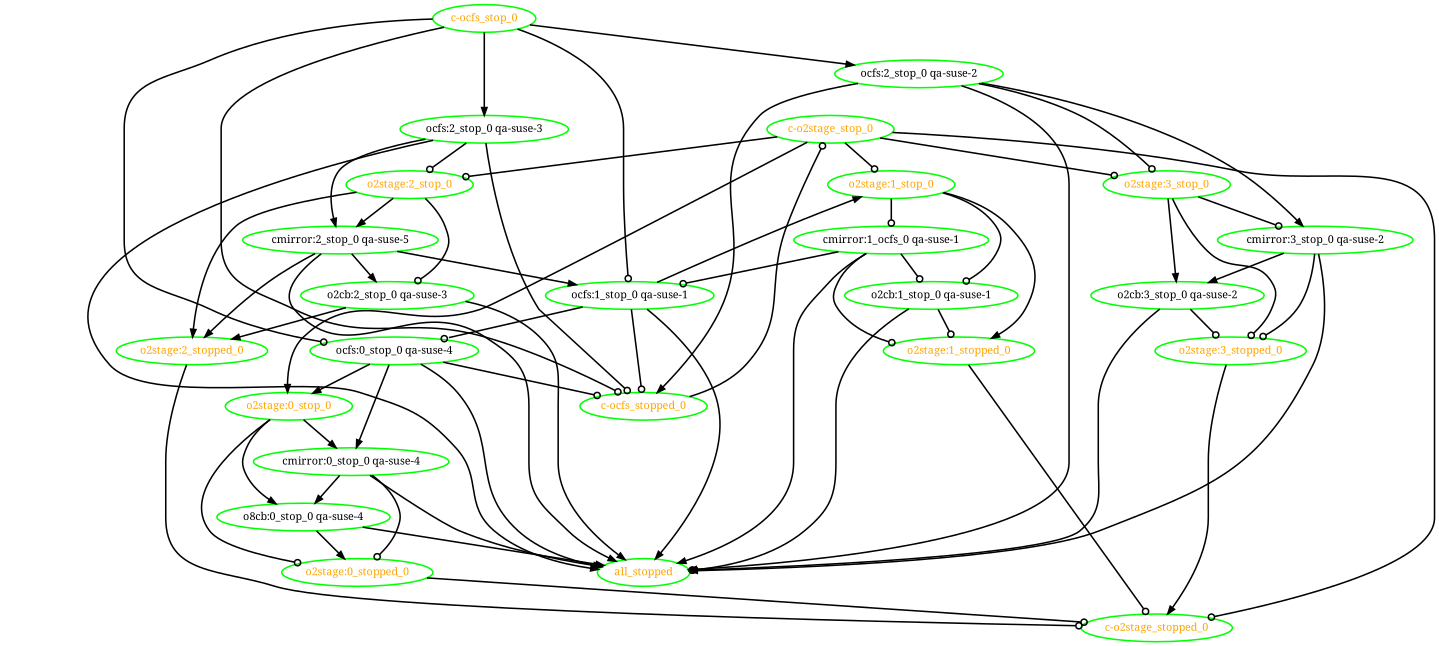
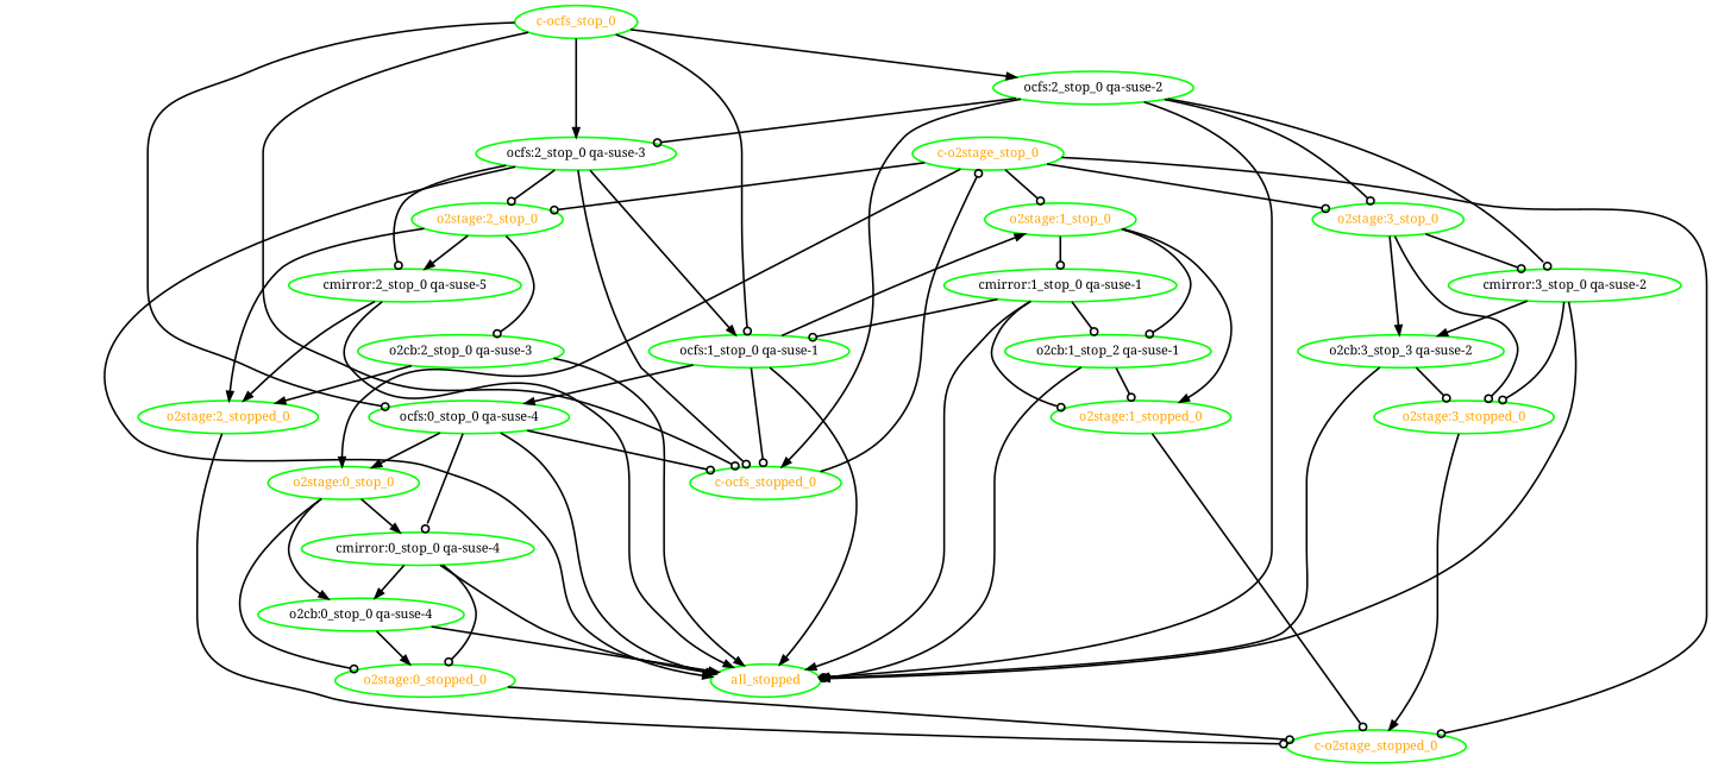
  digraph {
    fontname="Noto Serif"
    node [color=green fontcolor=orange fontname="Noto Serif" style=bold]
    edge [arrowhead=odot fontname="Noto Serif" style=bold]
    "c-o2stage_stop_0"
    "c-o2stage_stopped_0"
    "o2stage:0_stop_0"
    "o2stage:1_stop_0"
    "o2stage:2_stop_0"
    "o2stage:3_stop_0"
    "cmirror:0_stop_0 qa-suse-4" [fontcolor=black]
-   "o2cb:0_stop_0 qa-suse-4" [fontcolor=black label="o8cb:0_stop_0 qa-suse-4"]
+   "o2cb:0_stop_0 qa-suse-4" [fontcolor=black]
    "o2stage:0_stopped_0"
-   "cmirror:1_stop_0 qa-suse-1" [fontcolor=black label="cmirror:1_ocfs_0 qa-suse-1"]
-   "o2cb:1_stop_0 qa-suse-1" [fontcolor=black]
+   "cmirror:1_stop_0 qa-suse-1" [fontcolor=black]
+   "o2cb:1_stop_0 qa-suse-1" [fontcolor=black label="o2cb:1_stop_2 qa-suse-1"]
    "o2stage:1_stopped_0"
    n13 [fontcolor=black label="cmirror:2_stop_0 qa-suse-5"]
    "o2cb:2_stop_0 qa-suse-3" [fontcolor=black]
    "o2stage:2_stopped_0"
    "cmirror:3_stop_0 qa-suse-2" [fontcolor=black]
-   "o2cb:3_stop_0 qa-suse-2" [fontcolor=black]
+   "o2cb:3_stop_0 qa-suse-2" [fontcolor=black label="o2cb:3_stop_3 qa-suse-2"]
    "o2stage:3_stopped_0"
    all_stopped
    "ocfs:1_stop_0 qa-suse-1" [fontcolor=black]
    "c-ocfs_stop_0"
    "c-ocfs_stopped_0"
    "ocfs:0_stop_0 qa-suse-4" [fontcolor=black]
    "ocfs:2_stop_0 qa-suse-3" [fontcolor=black]
    n25 [fontcolor=black label="ocfs:2_stop_0 qa-suse-2"]
    "c-o2stage_stop_0" -> "c-o2stage_stopped_0"
    "c-o2stage_stop_0" -> "o2stage:0_stop_0" [arrowhead=normal]
    "c-o2stage_stop_0" -> "o2stage:1_stop_0"
    "c-o2stage_stop_0" -> "o2stage:2_stop_0"
    "c-o2stage_stop_0" -> "o2stage:3_stop_0"
    "o2stage:0_stop_0" -> "cmirror:0_stop_0 qa-suse-4" [arrowhead=normal]
    "o2stage:0_stop_0" -> "o2cb:0_stop_0 qa-suse-4" [arrowhead=normal]
    "o2stage:0_stop_0" -> "o2stage:0_stopped_0"
    "o2stage:1_stop_0" -> "cmirror:1_stop_0 qa-suse-1"
    "o2stage:1_stop_0" -> "o2cb:1_stop_0 qa-suse-1"
    "o2stage:1_stop_0" -> "o2stage:1_stopped_0" [arrowhead=normal]
    "o2stage:2_stop_0" -> n13 [arrowhead=normal]
    "o2stage:2_stop_0" -> "o2cb:2_stop_0 qa-suse-3"
    "o2stage:2_stop_0" -> "o2stage:2_stopped_0" [arrowhead=normal]
    "o2stage:3_stop_0" -> "cmirror:3_stop_0 qa-suse-2"
    "o2stage:3_stop_0" -> "o2cb:3_stop_0 qa-suse-2" [arrowhead=normal]
    "o2stage:3_stop_0" -> "o2stage:3_stopped_0"
    "cmirror:0_stop_0 qa-suse-4" -> "o2cb:0_stop_0 qa-suse-4" [arrowhead=normal]
    "cmirror:0_stop_0 qa-suse-4" -> "o2stage:0_stopped_0"
    "cmirror:0_stop_0 qa-suse-4" -> all_stopped [arrowhead=normal]
    "o2cb:0_stop_0 qa-suse-4" -> "o2stage:0_stopped_0" [arrowhead=normal]
    "o2cb:0_stop_0 qa-suse-4" -> all_stopped [arrowhead=normal]
    "o2stage:0_stopped_0" -> "c-o2stage_stopped_0"
    "cmirror:1_stop_0 qa-suse-1" -> "o2cb:1_stop_0 qa-suse-1"
    "cmirror:1_stop_0 qa-suse-1" -> "o2stage:1_stopped_0"
    "cmirror:1_stop_0 qa-suse-1" -> all_stopped [arrowhead=normal]
    "cmirror:1_stop_0 qa-suse-1" -> "ocfs:1_stop_0 qa-suse-1"
    "o2cb:1_stop_0 qa-suse-1" -> "o2stage:1_stopped_0"
    "o2cb:1_stop_0 qa-suse-1" -> all_stopped
    "o2stage:1_stopped_0" -> "c-o2stage_stopped_0"
-   n13 -> "o2cb:2_stop_0 qa-suse-3" [arrowhead=normal]
    n13 -> "o2stage:2_stopped_0" [arrowhead=normal]
    n13 -> all_stopped [arrowhead=normal]
    "o2cb:2_stop_0 qa-suse-3" -> "o2stage:2_stopped_0" [arrowhead=normal]
    "o2cb:2_stop_0 qa-suse-3" -> all_stopped [arrowhead=normal]
    "o2stage:2_stopped_0" -> "c-o2stage_stopped_0"
    "cmirror:3_stop_0 qa-suse-2" -> "o2cb:3_stop_0 qa-suse-2" [arrowhead=normal]
    "cmirror:3_stop_0 qa-suse-2" -> "o2stage:3_stopped_0"
    "cmirror:3_stop_0 qa-suse-2" -> all_stopped [arrowhead=normal]
    "o2cb:3_stop_0 qa-suse-2" -> "o2stage:3_stopped_0"
    "o2cb:3_stop_0 qa-suse-2" -> all_stopped
    "o2stage:3_stopped_0" -> "c-o2stage_stopped_0" [arrowhead=normal]
    "ocfs:1_stop_0 qa-suse-1" -> "o2stage:1_stop_0" [arrowhead=normal]
    "ocfs:1_stop_0 qa-suse-1" -> all_stopped [arrowhead=normal]
    "ocfs:1_stop_0 qa-suse-1" -> "c-ocfs_stopped_0"
-   "ocfs:1_stop_0 qa-suse-1" -> "ocfs:0_stop_0 qa-suse-4"
+   "ocfs:1_stop_0 qa-suse-1" -> "ocfs:0_stop_0 qa-suse-4" [arrowhead=normal]
    "c-ocfs_stop_0" -> "ocfs:1_stop_0 qa-suse-1"
    "c-ocfs_stop_0" -> "c-ocfs_stopped_0"
    "c-ocfs_stop_0" -> "ocfs:0_stop_0 qa-suse-4"
    "c-ocfs_stop_0" -> "ocfs:2_stop_0 qa-suse-3" [arrowhead=normal]
    "c-ocfs_stop_0" -> n25 [arrowhead=normal]
    "c-ocfs_stopped_0" -> "c-o2stage_stop_0"
    "ocfs:0_stop_0 qa-suse-4" -> "o2stage:0_stop_0" [arrowhead=normal]
-   "ocfs:0_stop_0 qa-suse-4" -> "cmirror:0_stop_0 qa-suse-4" [arrowhead=normal]
+   "ocfs:0_stop_0 qa-suse-4" -> "cmirror:0_stop_0 qa-suse-4"
    "ocfs:0_stop_0 qa-suse-4" -> all_stopped [arrowhead=normal]
    "ocfs:0_stop_0 qa-suse-4" -> "c-ocfs_stopped_0"
    "ocfs:2_stop_0 qa-suse-3" -> "o2stage:2_stop_0"
-   "ocfs:2_stop_0 qa-suse-3" -> n13 [arrowhead=normal]
+   "ocfs:2_stop_0 qa-suse-3" -> n13
    "ocfs:2_stop_0 qa-suse-3" -> all_stopped [arrowhead=normal]
-   n13 -> "ocfs:1_stop_0 qa-suse-1" [arrowhead=normal]
+   "ocfs:2_stop_0 qa-suse-3" -> "ocfs:1_stop_0 qa-suse-1" [arrowhead=normal]
    "ocfs:2_stop_0 qa-suse-3" -> "c-ocfs_stopped_0"
    n25 -> "o2stage:3_stop_0"
-   n25 -> "cmirror:3_stop_0 qa-suse-2" [arrowhead=normal]
+   n25 -> "cmirror:3_stop_0 qa-suse-2"
    n25 -> all_stopped [arrowhead=normal]
    n25 -> "c-ocfs_stopped_0" [arrowhead=normal]
+   n25 -> "ocfs:2_stop_0 qa-suse-3"
  }
